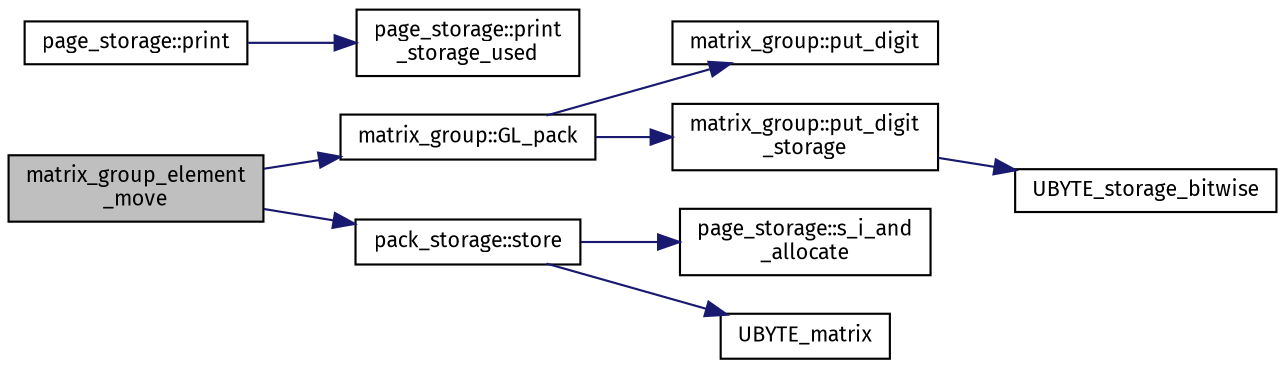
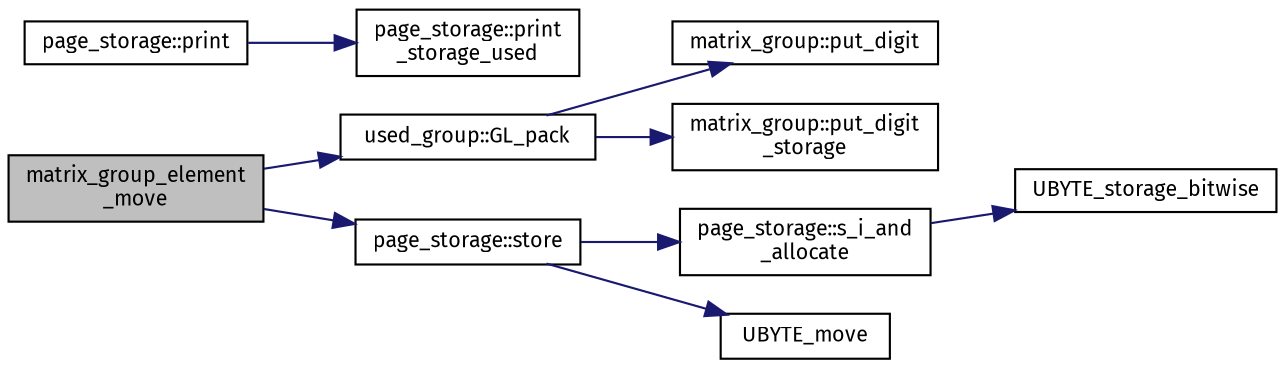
  digraph {
    fontname="Fira Sans"
    rankdir=LR
    node [color=black fillcolor=white fontname="Fira Sans" fontsize=10 shape=record style=filled]
    edge [color=midnightblue fontname="Fira Sans" fontsize=10 labelfontname=Helvetica labelfontsize=10 style=solid]
    n1 [fillcolor=grey75 fontcolor=black height=0.2 label="matrix_group_element\l_move" width=0.4]
-   n2 [height=0.2 label="matrix_group::GL_pack" width=0.4]
-   n3 [height=0.2 label="pack_storage::store" width=0.4]
+   n2 [height=0.2 label="used_group::GL_pack" width=0.4]
+   n3 [height=0.2 label="page_storage::store" width=0.4]
    n4 [height=0.2 label="matrix_group::put_digit" width=0.4]
    n5 [height=0.2 label="matrix_group::put_digit\l_storage" width=0.4]
    n6 [height=0.2 label="page_storage::s_i_and\l_allocate" width=0.4]
-   n7 [height=0.2 label=UBYTE_matrix width=0.4]
+   n7 [height=0.2 label=UBYTE_move width=0.4]
    n8 [height=0.2 label=UBYTE_storage_bitwise width=0.4]
    n9 [height=0.2 label="page_storage::print" width=0.4]
    n10 [height=0.2 label="page_storage::print\l_storage_used" width=0.4]
    n1 -> n2
    n1 -> n3
    n2 -> n4
    n2 -> n5
    n3 -> n6
    n3 -> n7
-   n5 -> n8
+   n6 -> n8
    n9 -> n10
  }
